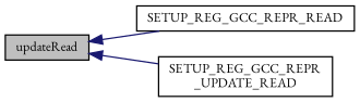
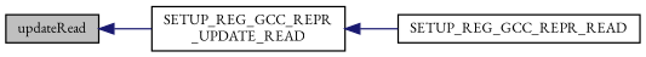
  digraph {
    fontname="EB Garamond"
    rankdir=LR
    node [color=black fillcolor=white fontname="EB Garamond" fontsize=10 shape=record style=filled]
    edge [color=midnightblue dir=back fontname="EB Garamond" fontsize=10 labelfontname=Helvetica labelfontsize=10 style=solid]
    n1 [fillcolor=grey75 fontcolor=black height=0.2 label=updateRead width=0.4]
    n2 [height=0.2 label=SETUP_REG_GCC_REPR_READ width=0.4]
    n3 [height=0.2 label="SETUP_REG_GCC_REPR\l_UPDATE_READ" width=0.4]
-   n1 -> n2
+   n3 -> n2
    n1 -> n3
  }
